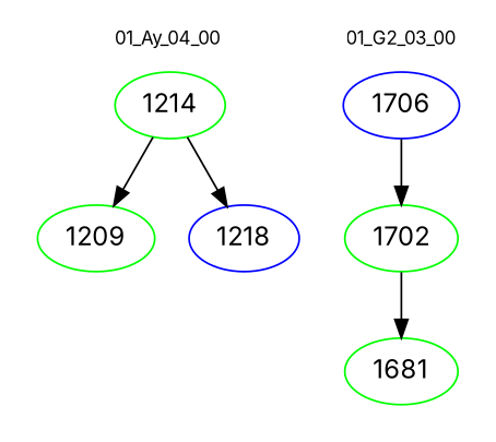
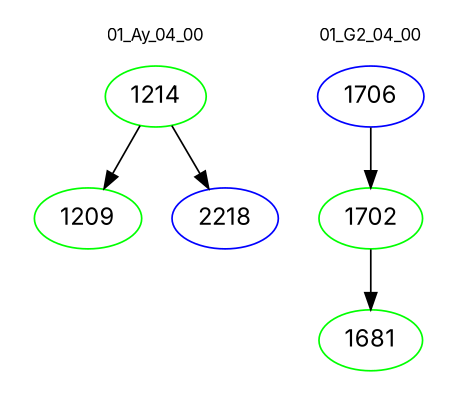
  digraph {
    fontname=Inter
    node [color=green fontname=Inter]
    edge [color=black fontname=Inter]
    n1 [label=1214]
    n2 [label=1209]
-   n3 [color=blue label=1218]
+   n3 [color=blue label=2218]
    n4 [label=1702]
    n5 [label=1681]
    n6 [color=blue label=1706]
    subgraph cluster_1 {
      color=white
      fontsize=10
      label="01_Ay_04_00"
      n1
      n2
      n3
    }
    subgraph cluster_2 {
      color=white
      fontsize=10
-     label="01_G2_03_00"
+     label="01_G2_04_00"
      n4
      n5
      n6
    }
    n1 -> n2
    n1 -> n3
    n4 -> n5
    n6 -> n4
  }
